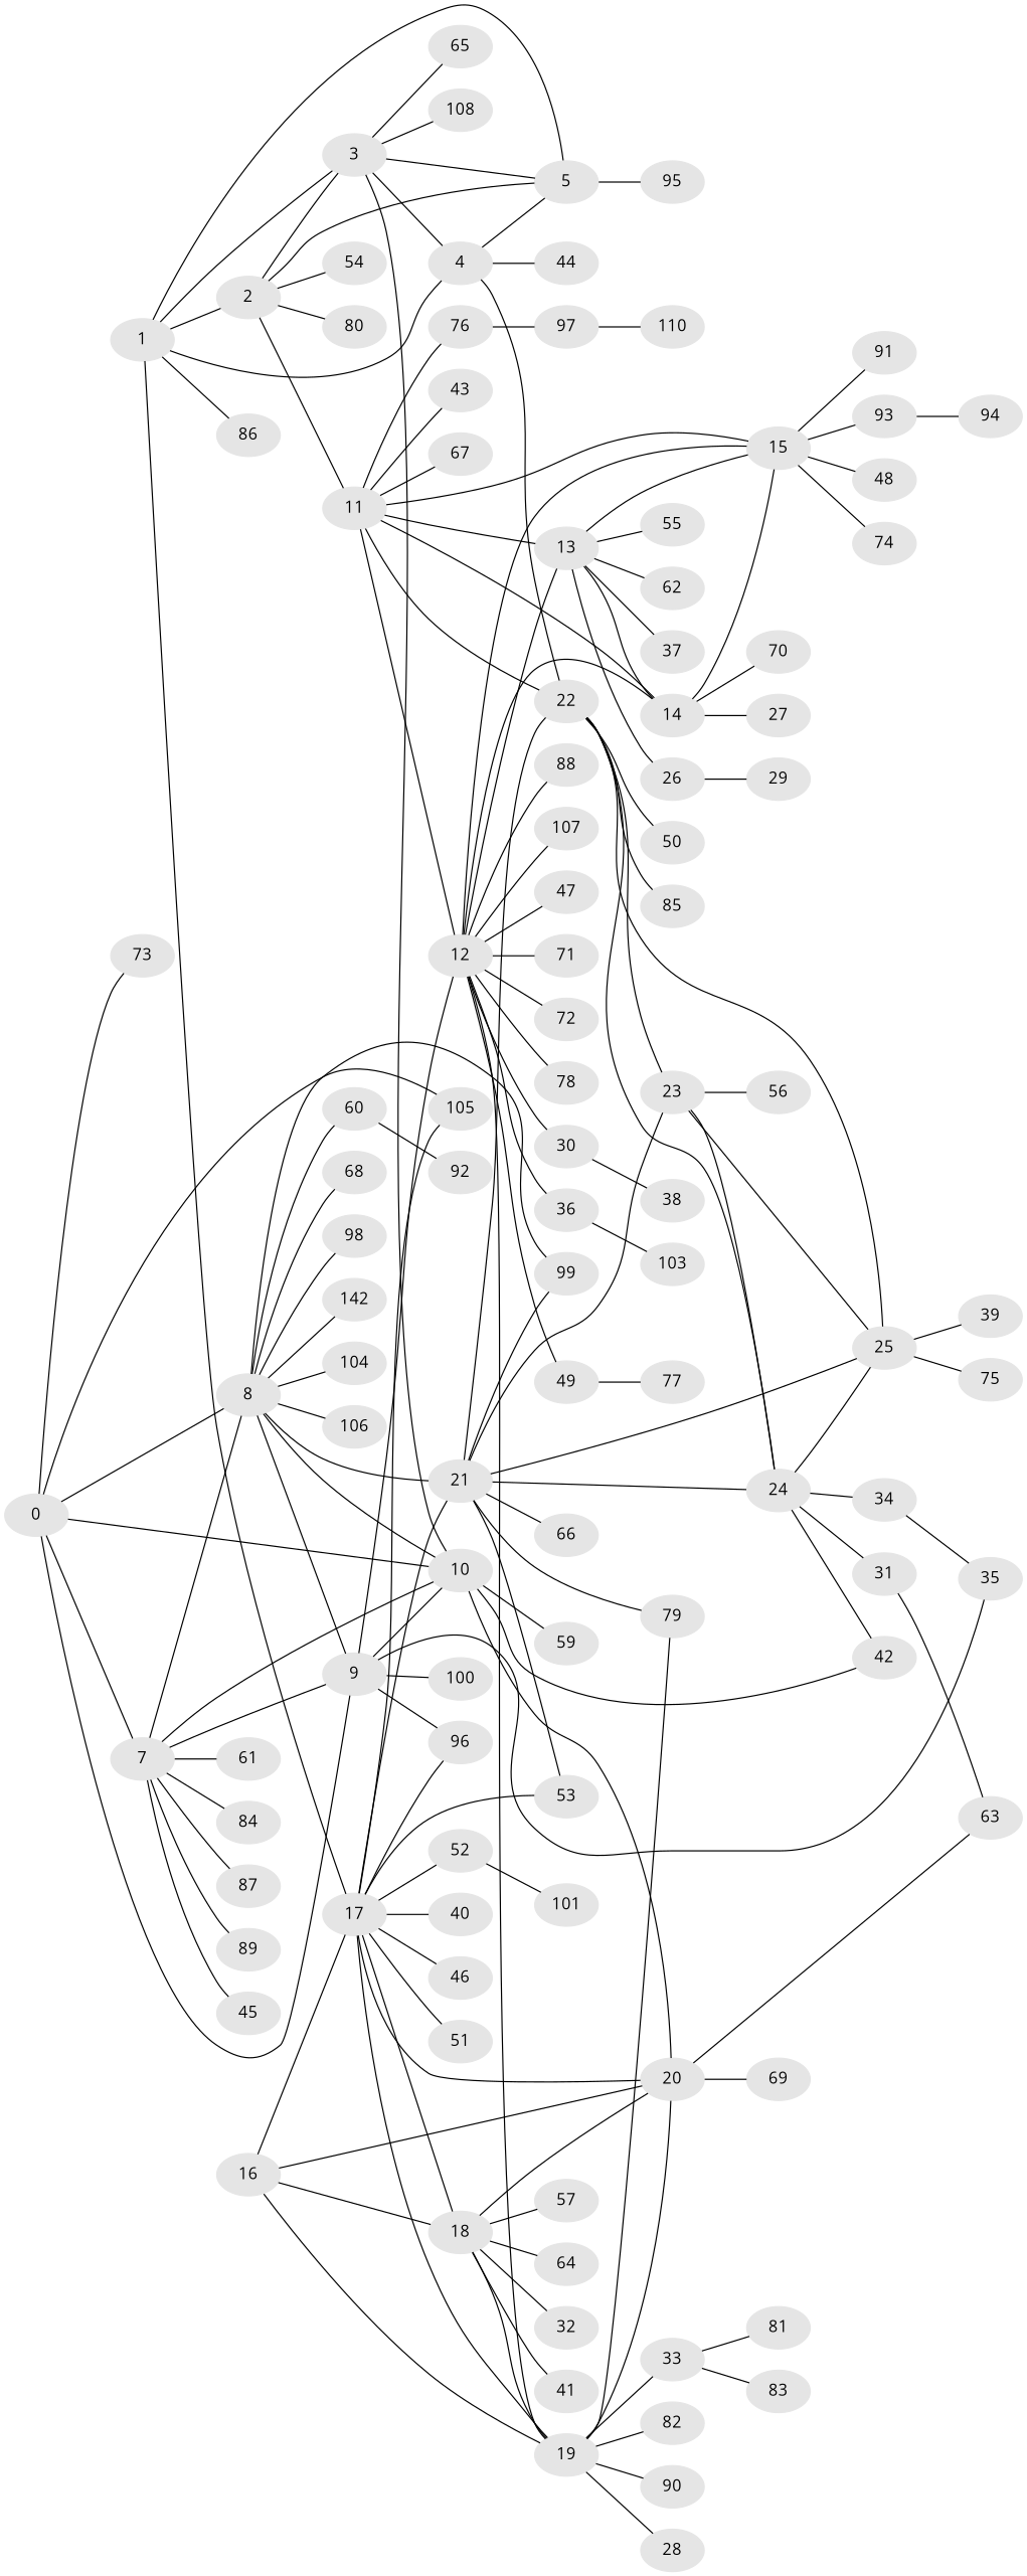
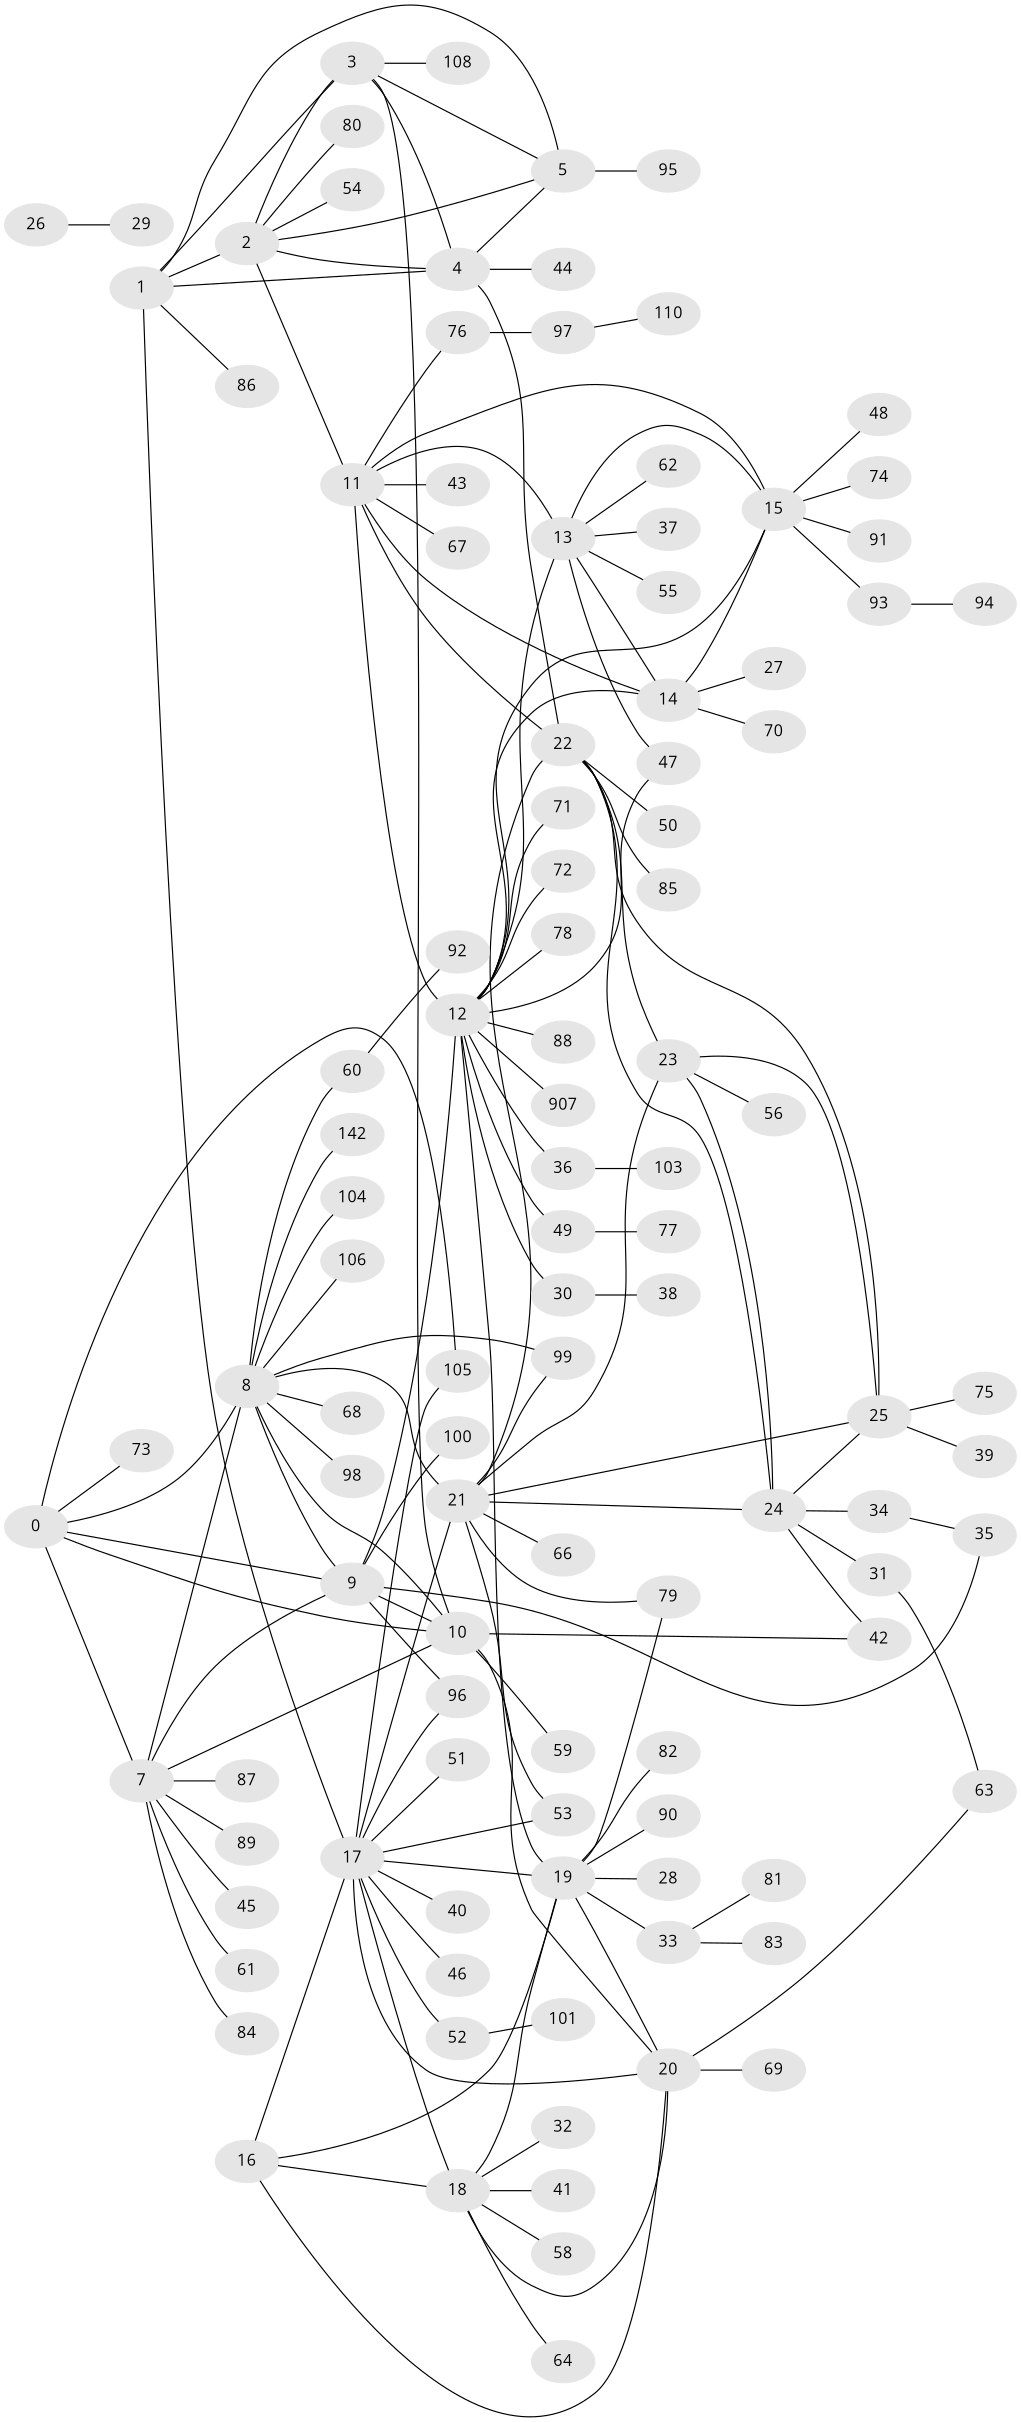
  graph {
    fontname="Open Sans"
    rankdir=LR
    node [color=gray90 fontname="Open Sans" style=filled]
    edge [fontname="Open Sans"]
    1
    2
    3
    4
    5
    17
    86
    11
    54
    80
    10
-   65
    108
    22
    44
    95
    105
    21
    96
    20
    19
    18
    40
    46
    51
    52
    53
    12
    13
    14
    15
    43
    67
    76
    42
    59
    23
    24
    25
    50
    85
    n42 [label=0]
    7
    8
    9
    73
    45
    61
    84
    87
    89
    60
    68
    98
    99
    n56 [label=142]
    104
    106
    35
    100
    79
    66
    92
    30
    36
    47
    49
    71
    72
    78
    88
-   107
+   107 [label=907]
    63
    69
    26
    37
    55
    62
    27
    70
    48
    74
    91
    93
    97
    28
    33
    82
    90
    38
    103
    77
    29
    94
    16
    32
    41
-   58 [label=57]
+   58
    64
    101
    81
    83
    56
    31
    34
    39
    75
    110
    1 -- 2
    1 -- 3
    1 -- 4
    1 -- 5
    1 -- 17
    1 -- 86
    2 -- 3
+   2 -- 4
    2 -- 5
    2 -- 11
    2 -- 54
    2 -- 80
    3 -- 4
    3 -- 5
    3 -- 10
-   3 -- 65
    3 -- 108
    4 -- 5
    4 -- 22
    4 -- 44
    5 -- 95
    17 -- 105
    17 -- 21
    17 -- 96
    17 -- 20
    17 -- 19
    17 -- 18
    17 -- 40
    17 -- 46
    17 -- 51
    17 -- 52
    17 -- 53
    11 -- 22
    11 -- 12
    11 -- 13
    11 -- 14
    11 -- 15
    11 -- 43
    11 -- 67
    11 -- 76
    10 -- 20
    10 -- 42
    10 -- 59
    22 -- 23
    22 -- 24
    22 -- 25
    22 -- 50
    22 -- 85
    21 -- 22
    21 -- 53
    21 -- 23
    21 -- 24
    21 -- 25
    21 -- 99
    21 -- 79
    21 -- 66
    20 -- 63
    20 -- 69
    19 -- 20
    19 -- 79
    19 -- 28
    19 -- 33
    19 -- 82
    19 -- 90
    18 -- 20
    18 -- 19
    18 -- 32
    18 -- 41
    18 -- 58
    18 -- 64
    52 -- 101
    12 -- 19
    12 -- 13
    12 -- 14
    12 -- 15
    12 -- 30
    12 -- 36
    12 -- 47
    12 -- 49
    12 -- 71
    12 -- 72
    12 -- 78
    12 -- 88
    12 -- 107
    13 -- 14
    13 -- 15
-   13 -- 26
+   13 -- 47
    13 -- 37
    13 -- 55
    13 -- 62
    14 -- 15
    14 -- 27
    14 -- 70
    15 -- 48
    15 -- 74
    15 -- 91
    15 -- 93
    76 -- 97
    23 -- 24
    23 -- 25
    23 -- 56
    24 -- 42
    24 -- 25
    24 -- 31
    24 -- 34
    25 -- 39
    25 -- 75
    n42 -- 10
    n42 -- 105
    n42 -- 7
    n42 -- 8
    n42 -- 9
    n42 -- 73
    7 -- 10
    7 -- 8
    7 -- 9
    7 -- 45
    7 -- 61
    7 -- 84
    7 -- 87
    7 -- 89
    8 -- 10
    8 -- 21
    8 -- 9
    8 -- 60
    8 -- 68
    8 -- 98
    8 -- 99
    8 -- n56
    8 -- 104
    8 -- 106
    9 -- 10
    9 -- 96
    9 -- 12
    9 -- 35
    9 -- 100
    60 -- 92
    30 -- 38
    36 -- 103
    49 -- 77
    26 -- 29
    93 -- 94
    97 -- 110
    33 -- 81
    33 -- 83
    16 -- 17
    16 -- 20
    16 -- 19
    16 -- 18
    31 -- 63
    34 -- 35
  }
